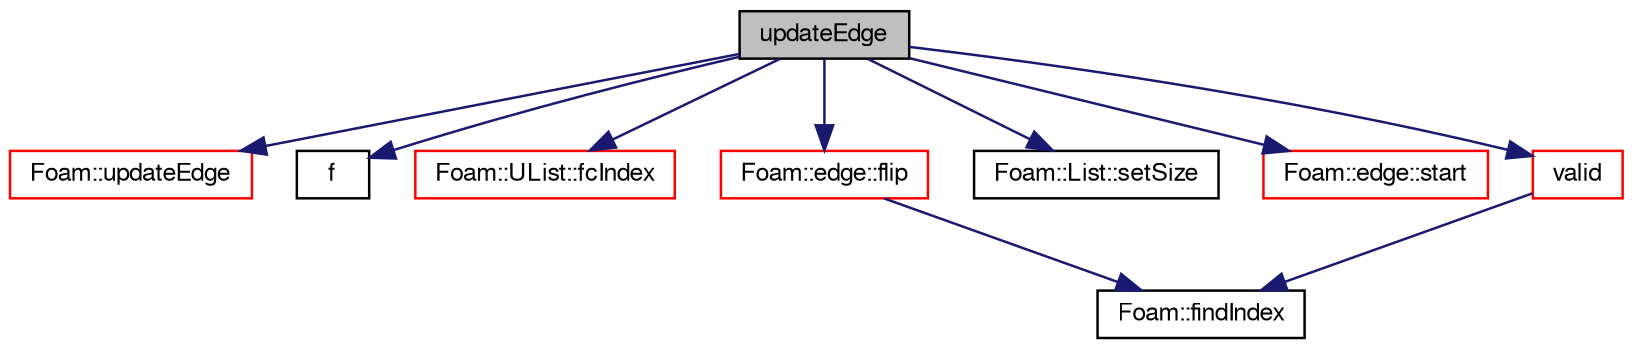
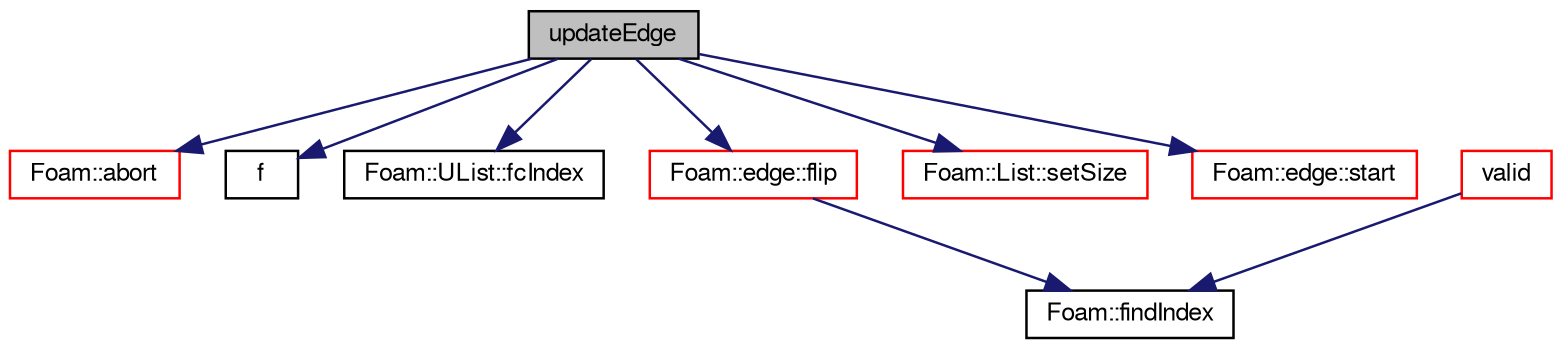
  digraph {
    rankdir=TB
    node [color=black fontname=FreeSans fontsize=10 shape=record]
    edge [color=midnightblue fontname=FreeSans fontsize=10 labelfontname=FreeSans labelfontsize=10 style=solid]
    n1 [fillcolor=grey75 fontcolor=black height=0.2 label=updateEdge style=filled width=0.4]
-   n2 [color=red height=0.2 label="Foam::updateEdge" width=0.4]
+   n2 [color=red height=0.2 label="Foam::abort" width=0.4]
    n3 [height=0.2 label=f width=0.4]
-   n4 [color=red height=0.2 label="Foam::UList::fcIndex" width=0.4]
+   n4 [height=0.2 label="Foam::UList::fcIndex" width=0.4]
    n5 [color=red height=0.2 label="Foam::edge::flip" width=0.4]
-   n6 [height=0.2 label="Foam::List::setSize" width=0.4]
+   n6 [color=red height=0.2 label="Foam::List::setSize" width=0.4]
    n7 [color=red height=0.2 label="Foam::edge::start" width=0.4]
    n8 [color=red height=0.2 label=valid width=0.4]
    n9 [height=0.2 label="Foam::findIndex" width=0.4]
    n1 -> n2
    n1 -> n3
    n1 -> n4
    n1 -> n5
    n1 -> n6
    n1 -> n7
-   n1 -> n8
    n5 -> n9
    n8 -> n9
  }
